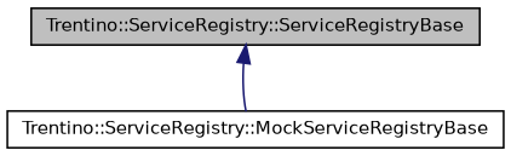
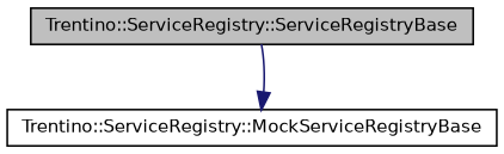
  digraph {
    node [color=black fontname=Helvetica fontsize=10 shape=record style=filled]
    n1 [fillcolor=grey75 fontcolor=black height=0.2 label="Trentino::ServiceRegistry::ServiceRegistryBase" width=0.4]
    n2 [fillcolor=white height=0.2 label="Trentino::ServiceRegistry::MockServiceRegistryBase" width=0.4]
-   n1 -> n2 [color=midnightblue dir=back fontname=Helvetica fontsize=10 labelfontname=Helvetica labelfontsize=10 style=solid]
+   n2 -> n1 [color=midnightblue dir=back fontname=Helvetica fontsize=10 labelfontname=Helvetica labelfontsize=10 style=solid]
  }
